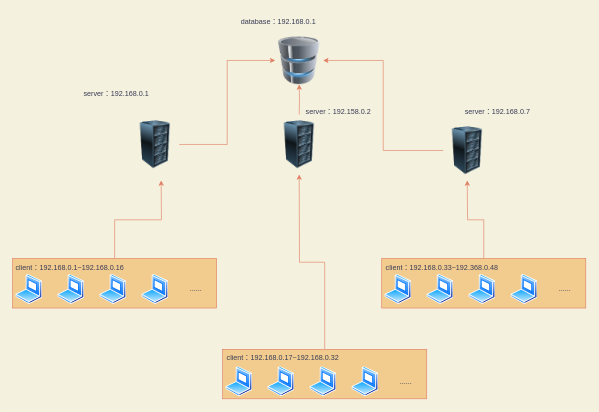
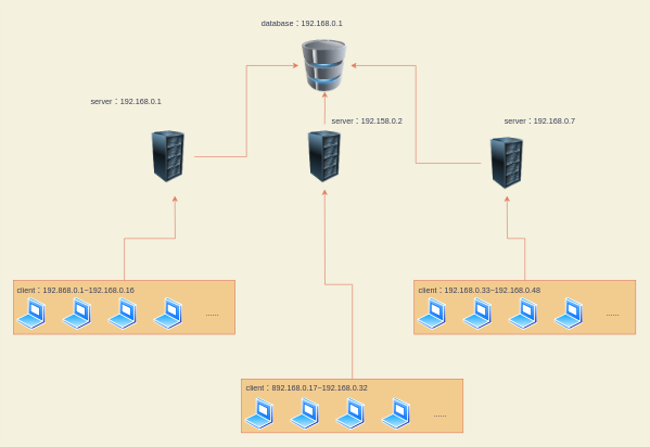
  <mxCell id="0" />
  <mxCell id="1" parent="0" />
  <mxCell id="2" value="" style="image;html=1;image=img/lib/clip_art/computers/Database_128x128.png;labelBackgroundColor=#F4F1DE;fillColor=#F2CC8F;strokeColor=#E07A5F;fontColor=#393C56;" vertex="1" parent="1"><mxGeometry x="458" y="60" width="80" height="80" as="geometry" /></mxCell>
  <mxCell id="3" style="edgeStyle=orthogonalEdgeStyle;rounded=0;orthogonalLoop=1;jettySize=auto;html=1;entryX=0;entryY=0.5;entryDx=0;entryDy=0;labelBackgroundColor=#F4F1DE;strokeColor=#E07A5F;fontColor=#393C56;" edge="1" parent="1" source="4" target="2"><mxGeometry relative="1" as="geometry" /></mxCell>
  <mxCell id="4" value="" style="image;html=1;image=img/lib/clip_art/computers/Server_Rack_128x128.png;labelBackgroundColor=#F4F1DE;fillColor=#F2CC8F;strokeColor=#E07A5F;fontColor=#393C56;" vertex="1" parent="1"><mxGeometry x="218" y="200" width="80" height="80" as="geometry" /></mxCell>
  <mxCell id="5" value="" style="edgeStyle=orthogonalEdgeStyle;rounded=0;orthogonalLoop=1;jettySize=auto;html=1;labelBackgroundColor=#F4F1DE;strokeColor=#E07A5F;fontColor=#393C56;" edge="1" parent="1" target="2"><mxGeometry relative="1" as="geometry"><mxPoint x="498" y="190" as="sourcePoint" /></mxGeometry></mxCell>
  <mxCell id="6" value="" style="image;html=1;image=img/lib/clip_art/computers/Server_Rack_128x128.png;labelBackgroundColor=#F4F1DE;fillColor=#F2CC8F;strokeColor=#E07A5F;fontColor=#393C56;" vertex="1" parent="1"><mxGeometry x="458" y="200" width="80" height="80" as="geometry" /></mxCell>
  <mxCell id="7" style="edgeStyle=orthogonalEdgeStyle;rounded=0;orthogonalLoop=1;jettySize=auto;html=1;entryX=1;entryY=0.5;entryDx=0;entryDy=0;labelBackgroundColor=#F4F1DE;strokeColor=#E07A5F;fontColor=#393C56;" edge="1" parent="1" source="8" target="2"><mxGeometry relative="1" as="geometry" /></mxCell>
  <mxCell id="8" value="" style="image;html=1;image=img/lib/clip_art/computers/Server_Rack_128x128.png;labelBackgroundColor=#F4F1DE;fillColor=#F2CC8F;strokeColor=#E07A5F;fontColor=#393C56;" vertex="1" parent="1"><mxGeometry x="738" y="210" width="80" height="80" as="geometry" /></mxCell>
  <mxCell id="9" style="edgeStyle=orthogonalEdgeStyle;rounded=0;orthogonalLoop=1;jettySize=auto;html=1;labelBackgroundColor=#F4F1DE;strokeColor=#E07A5F;fontColor=#393C56;" edge="1" parent="1" source="10"><mxGeometry relative="1" as="geometry"><mxPoint x="778" y="300" as="targetPoint" /></mxGeometry></mxCell>
  <mxCell id="10" value="" style="rounded=0;whiteSpace=wrap;html=1;fillColor=#F2CC8F;strokeColor=#E07A5F;fontColor=#393C56;" vertex="1" parent="1"><mxGeometry x="635.5" y="430" width="340" height="82.5" as="geometry" /></mxCell>
  <mxCell id="11" value="" style="aspect=fixed;perimeter=ellipsePerimeter;html=1;align=center;shadow=0;dashed=0;spacingTop=3;image;image=img/lib/active_directory/laptop_client.svg;labelBackgroundColor=#F4F1DE;fillColor=#F2CC8F;strokeColor=#E07A5F;fontColor=#393C56;" vertex="1" parent="1"><mxGeometry x="640.5" y="456.25" width="45" height="50" as="geometry" /></mxCell>
  <mxCell id="12" value="" style="aspect=fixed;perimeter=ellipsePerimeter;html=1;align=center;shadow=0;dashed=0;spacingTop=3;image;image=img/lib/active_directory/laptop_client.svg;labelBackgroundColor=#F4F1DE;fillColor=#F2CC8F;strokeColor=#E07A5F;fontColor=#393C56;" vertex="1" parent="1"><mxGeometry x="710.5" y="456.25" width="45" height="50" as="geometry" /></mxCell>
  <mxCell id="13" value="" style="aspect=fixed;perimeter=ellipsePerimeter;html=1;align=center;shadow=0;dashed=0;spacingTop=3;image;image=img/lib/active_directory/laptop_client.svg;labelBackgroundColor=#F4F1DE;fillColor=#F2CC8F;strokeColor=#E07A5F;fontColor=#393C56;" vertex="1" parent="1"><mxGeometry x="780.5" y="456.25" width="45" height="50" as="geometry" /></mxCell>
  <mxCell id="14" value="" style="aspect=fixed;perimeter=ellipsePerimeter;html=1;align=center;shadow=0;dashed=0;spacingTop=3;image;image=img/lib/active_directory/laptop_client.svg;labelBackgroundColor=#F4F1DE;fillColor=#F2CC8F;strokeColor=#E07A5F;fontColor=#393C56;" vertex="1" parent="1"><mxGeometry x="850.5" y="456.25" width="45" height="50" as="geometry" /></mxCell>
- <mxCell id="15" value="client：192.168.0.33~192.368.0.48" style="text;html=1;strokeColor=none;fillColor=none;align=center;verticalAlign=middle;whiteSpace=wrap;rounded=0;fontColor=#393C56;" vertex="1" parent="1"><mxGeometry x="640.5" y="430" width="190" height="30" as="geometry" /></mxCell>
+ <mxCell id="15" value="client：192.168.0.33~192.168.0.48" style="text;html=1;strokeColor=none;fillColor=none;align=center;verticalAlign=middle;whiteSpace=wrap;rounded=0;fontColor=#393C56;" vertex="1" parent="1"><mxGeometry x="640.5" y="430" width="190" height="30" as="geometry" /></mxCell>
  <mxCell id="16" value="server：192.168.0.1" style="text;html=1;strokeColor=none;fillColor=none;align=center;verticalAlign=middle;whiteSpace=wrap;rounded=0;fontColor=#393C56;" vertex="1" parent="1"><mxGeometry x="125.5" y="140" width="135" height="30" as="geometry" /></mxCell>
  <mxCell id="17" value="server：192.158.0.2" style="text;html=1;strokeColor=none;fillColor=none;align=center;verticalAlign=middle;whiteSpace=wrap;rounded=0;fontColor=#393C56;" vertex="1" parent="1"><mxGeometry x="495.5" y="170" width="135" height="30" as="geometry" /></mxCell>
  <mxCell id="18" value="server：192.168.0.7" style="text;html=1;strokeColor=none;fillColor=none;align=center;verticalAlign=middle;whiteSpace=wrap;rounded=0;fontColor=#393C56;" vertex="1" parent="1"><mxGeometry x="760.5" y="170" width="135" height="30" as="geometry" /></mxCell>
  <mxCell id="19" value="database：192.168.0.1" style="text;html=1;strokeColor=none;fillColor=none;align=center;verticalAlign=middle;whiteSpace=wrap;rounded=0;fontColor=#393C56;" vertex="1" parent="1"><mxGeometry x="395.5" y="20" width="135" height="30" as="geometry" /></mxCell>
  <mxCell id="20" value="......" style="text;html=1;strokeColor=none;fillColor=none;align=center;verticalAlign=middle;whiteSpace=wrap;rounded=0;fontColor=#393C56;" vertex="1" parent="1"><mxGeometry x="910.5" y="466.25" width="60" height="30" as="geometry" /></mxCell>
  <mxCell id="21" style="edgeStyle=orthogonalEdgeStyle;rounded=0;orthogonalLoop=1;jettySize=auto;html=1;labelBackgroundColor=#F4F1DE;strokeColor=#E07A5F;fontColor=#393C56;" edge="1" parent="1" source="22"><mxGeometry relative="1" as="geometry"><mxPoint x="498" y="290" as="targetPoint" /></mxGeometry></mxCell>
  <mxCell id="22" value="" style="rounded=0;whiteSpace=wrap;html=1;fillColor=#F2CC8F;strokeColor=#E07A5F;fontColor=#393C56;" vertex="1" parent="1"><mxGeometry x="370.5" y="581.25" width="340" height="82.5" as="geometry" /></mxCell>
  <mxCell id="23" value="" style="aspect=fixed;perimeter=ellipsePerimeter;html=1;align=center;shadow=0;dashed=0;spacingTop=3;image;image=img/lib/active_directory/laptop_client.svg;labelBackgroundColor=#F4F1DE;fillColor=#F2CC8F;strokeColor=#E07A5F;fontColor=#393C56;" vertex="1" parent="1"><mxGeometry x="375.5" y="610" width="45" height="50" as="geometry" /></mxCell>
  <mxCell id="24" value="" style="aspect=fixed;perimeter=ellipsePerimeter;html=1;align=center;shadow=0;dashed=0;spacingTop=3;image;image=img/lib/active_directory/laptop_client.svg;labelBackgroundColor=#F4F1DE;fillColor=#F2CC8F;strokeColor=#E07A5F;fontColor=#393C56;" vertex="1" parent="1"><mxGeometry x="445.5" y="610" width="45" height="50" as="geometry" /></mxCell>
  <mxCell id="25" value="" style="aspect=fixed;perimeter=ellipsePerimeter;html=1;align=center;shadow=0;dashed=0;spacingTop=3;image;image=img/lib/active_directory/laptop_client.svg;labelBackgroundColor=#F4F1DE;fillColor=#F2CC8F;strokeColor=#E07A5F;fontColor=#393C56;" vertex="1" parent="1"><mxGeometry x="515.5" y="610" width="45" height="50" as="geometry" /></mxCell>
  <mxCell id="26" value="" style="aspect=fixed;perimeter=ellipsePerimeter;html=1;align=center;shadow=0;dashed=0;spacingTop=3;image;image=img/lib/active_directory/laptop_client.svg;labelBackgroundColor=#F4F1DE;fillColor=#F2CC8F;strokeColor=#E07A5F;fontColor=#393C56;" vertex="1" parent="1"><mxGeometry x="585.5" y="610" width="45" height="50" as="geometry" /></mxCell>
  <mxCell id="27" value="......" style="text;html=1;strokeColor=none;fillColor=none;align=center;verticalAlign=middle;whiteSpace=wrap;rounded=0;fontColor=#393C56;" vertex="1" parent="1"><mxGeometry x="645.5" y="620" width="60" height="30" as="geometry" /></mxCell>
  <mxCell id="28" style="edgeStyle=orthogonalEdgeStyle;rounded=0;orthogonalLoop=1;jettySize=auto;html=1;labelBackgroundColor=#F4F1DE;strokeColor=#E07A5F;fontColor=#393C56;" edge="1" parent="1" source="29"><mxGeometry relative="1" as="geometry"><mxPoint x="268" y="300" as="targetPoint" /></mxGeometry></mxCell>
  <mxCell id="29" value="" style="rounded=0;whiteSpace=wrap;html=1;fillColor=#F2CC8F;strokeColor=#E07A5F;fontColor=#393C56;" vertex="1" parent="1"><mxGeometry x="20.5" y="430" width="340" height="82.5" as="geometry" /></mxCell>
  <mxCell id="30" value="" style="aspect=fixed;perimeter=ellipsePerimeter;html=1;align=center;shadow=0;dashed=0;spacingTop=3;image;image=img/lib/active_directory/laptop_client.svg;labelBackgroundColor=#F4F1DE;fillColor=#F2CC8F;strokeColor=#E07A5F;fontColor=#393C56;" vertex="1" parent="1"><mxGeometry x="25.5" y="456.25" width="45" height="50" as="geometry" /></mxCell>
  <mxCell id="31" value="" style="aspect=fixed;perimeter=ellipsePerimeter;html=1;align=center;shadow=0;dashed=0;spacingTop=3;image;image=img/lib/active_directory/laptop_client.svg;labelBackgroundColor=#F4F1DE;fillColor=#F2CC8F;strokeColor=#E07A5F;fontColor=#393C56;" vertex="1" parent="1"><mxGeometry x="95.5" y="456.25" width="45" height="50" as="geometry" /></mxCell>
  <mxCell id="32" value="" style="aspect=fixed;perimeter=ellipsePerimeter;html=1;align=center;shadow=0;dashed=0;spacingTop=3;image;image=img/lib/active_directory/laptop_client.svg;labelBackgroundColor=#F4F1DE;fillColor=#F2CC8F;strokeColor=#E07A5F;fontColor=#393C56;" vertex="1" parent="1"><mxGeometry x="165.5" y="456.25" width="45" height="50" as="geometry" /></mxCell>
  <mxCell id="33" value="" style="aspect=fixed;perimeter=ellipsePerimeter;html=1;align=center;shadow=0;dashed=0;spacingTop=3;image;image=img/lib/active_directory/laptop_client.svg;labelBackgroundColor=#F4F1DE;fillColor=#F2CC8F;strokeColor=#E07A5F;fontColor=#393C56;" vertex="1" parent="1"><mxGeometry x="235.5" y="456.25" width="45" height="50" as="geometry" /></mxCell>
  <mxCell id="34" value="......" style="text;html=1;strokeColor=none;fillColor=none;align=center;verticalAlign=middle;whiteSpace=wrap;rounded=0;fontColor=#393C56;" vertex="1" parent="1"><mxGeometry x="295.5" y="466.25" width="60" height="30" as="geometry" /></mxCell>
- <mxCell id="35" value="client：192.168.0.1~192.168.0.16" style="text;html=1;strokeColor=none;fillColor=none;align=center;verticalAlign=middle;whiteSpace=wrap;rounded=0;fontColor=#393C56;" vertex="1" parent="1"><mxGeometry x="20.5" y="430" width="190" height="30" as="geometry" /></mxCell>
- <mxCell id="36" value="client：192.168.0.17~192.168.0.32" style="text;html=1;strokeColor=none;fillColor=none;align=center;verticalAlign=middle;whiteSpace=wrap;rounded=0;fontColor=#393C56;" vertex="1" parent="1"><mxGeometry x="375.5" y="581.25" width="190" height="30" as="geometry" /></mxCell>
+ <mxCell id="35" value="client：192.868.0.1~192.168.0.16" style="text;html=1;strokeColor=none;fillColor=none;align=center;verticalAlign=middle;whiteSpace=wrap;rounded=0;fontColor=#393C56;" vertex="1" parent="1"><mxGeometry x="20.5" y="430" width="190" height="30" as="geometry" /></mxCell>
+ <mxCell id="36" value="client：892.168.0.17~192.168.0.32" style="text;html=1;strokeColor=none;fillColor=none;align=center;verticalAlign=middle;whiteSpace=wrap;rounded=0;fontColor=#393C56;" vertex="1" parent="1"><mxGeometry x="375.5" y="581.25" width="190" height="30" as="geometry" /></mxCell>
